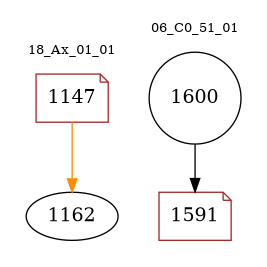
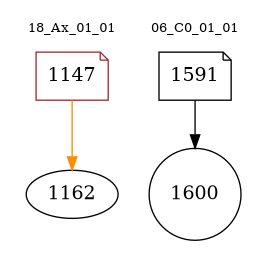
  digraph {
    node [color=brown shape=note]
    n1 [label=1147]
    n2 [color=black label=1162 shape=ellipse]
-   n3 [label=1591]
+   n3 [color=black label=1591]
    n4 [color=black label=1600 shape=circle]
    subgraph cluster_1 {
      color=white
      fontsize=10
      label="18_Ax_01_01"
      n1
      n2
    }
    subgraph cluster_2 {
      color=white
      fontsize=10
-     label="06_C0_51_01"
+     label="06_C0_01_01"
      n3
      n4
    }
    n1 -> n2 [color=darkorange]
-   n4 -> n3 [color=black]
+   n3 -> n4 [color=black]
  }
